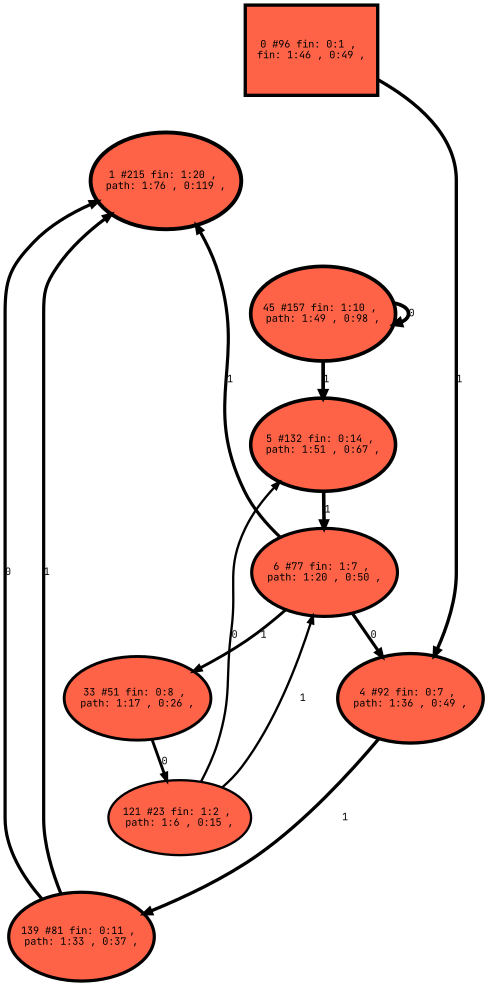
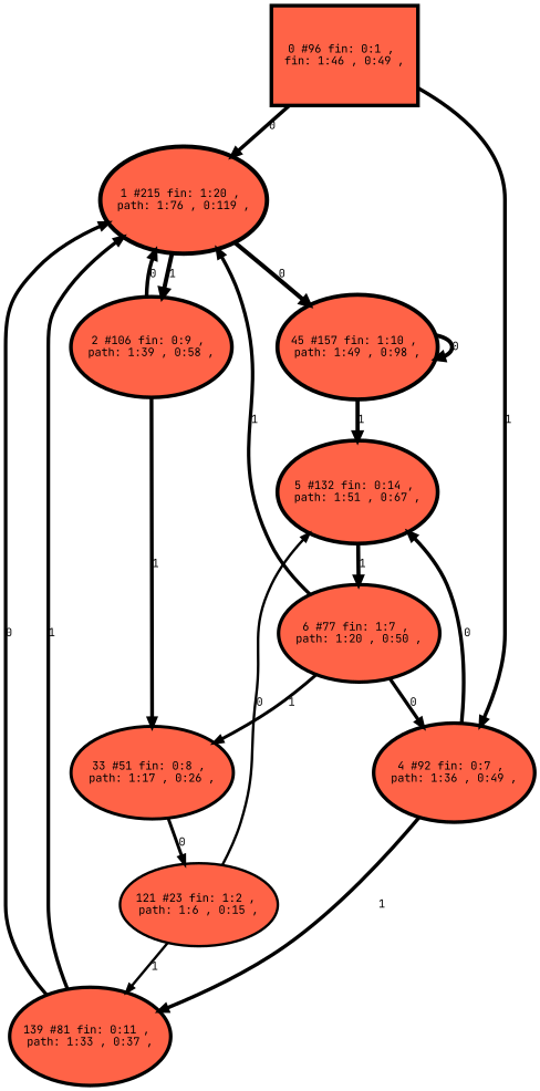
  digraph {
    fontname="JetBrains Mono"
    node [fillcolor=tomato fontname="JetBrains Mono" style=filled]
    edge [fontname="JetBrains Mono" penwidth=4.57471]
    n1 [height=1.71824 label="0 #96 fin: 0:1 , \n fin: 1:46 , 0:49 , " penwidth=4.57471 shape=box width=1.71824]
    n2 [height=1.85243 label="1 #215 fin: 1:20 , \n path: 1:76 , 0:119 , " penwidth=5.37528 width=1.85243]
    n3 [height=1.71066 label="4 #92 fin: 0:7 , \n path: 1:36 , 0:49 , " penwidth=4.5326 width=1.71066]
    n4 [height=1.80214 label="45 #157 fin: 1:10 , \n path: 1:49 , 0:98 , " penwidth=5.0626 width=1.80214]
+   n5 [height=1.73569 label="2 #106 fin: 0:9 , \n path: 1:39 , 0:58 , " penwidth=4.67283 width=1.73569]
    n6 [height=1.77332 label="5 #132 fin: 0:14 , \n path: 1:51 , 0:67 , " penwidth=4.89035 width=1.77332]
    n7 [height=1.68764 label="139 #81 fin: 0:11 , \n path: 1:33 , 0:37 , " penwidth=4.40672 width=1.68764]
    n8 [height=1.59964 label="33 #51 fin: 0:8 , \n path: 1:17 , 0:26 , " penwidth=3.95124 width=1.59964]
    n9 [height=1.67835 label="6 #77 fin: 1:7 , \n path: 1:20 , 0:50 , " penwidth=4.35671 width=1.67835]
    n10 [height=1.42985 label="121 #23 fin: 1:2 , \n path: 1:6 , 0:15 , " penwidth=3.17805 width=1.42985]
+   n1 -> n2 [label="0 "]
    n1 -> n3 [label="1 "]
+   n2 -> n4 [label="0 " penwidth=5.37528]
+   n2 -> n5 [label="1 " penwidth=5.37528]
+   n3 -> n6 [label="0 " penwidth=4.5326]
    n3 -> n7 [label="1 " penwidth=4.5326]
    n4 -> n4 [label="0 " penwidth=5.0626]
    n4 -> n6 [label="1 " penwidth=5.0626]
+   n5 -> n2 [label="0 " penwidth=4.67283]
+   n5 -> n8 [label="1 " penwidth=4.67283]
    n6 -> n9 [label="1 " penwidth=4.89035]
    n7 -> n2 [label="0 " penwidth=4.40672]
    n7 -> n2 [label="1 " penwidth=4.40672]
    n8 -> n10 [label="0 " penwidth=3.95124]
    n9 -> n2 [label="1 " penwidth=4.35671]
    n9 -> n3 [label="0 " penwidth=4.35671]
    n9 -> n8 [label="1 " penwidth=3.95124]
    n10 -> n6 [label="0 " penwidth=3.17805]
-   n10 -> n9 [label="1 " penwidth=3.17805]
+   n10 -> n7 [label="1 " penwidth=3.17805]
  }
